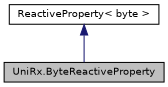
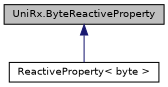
  digraph {
    node [color=black fontname=Helvetica fontsize=10 shape=record style=filled]
    n1 [fillcolor=grey75 fontcolor=black height=0.2 label="UniRx.ByteReactiveProperty" width=0.4]
    n2 [fillcolor=white height=0.2 label="ReactiveProperty\< byte \>" width=0.4]
-   n2 -> n1 [color=midnightblue dir=back fontname=Helvetica fontsize=10 labelfontname=Helvetica labelfontsize=10 style=solid]
+   n1 -> n2 [color=midnightblue dir=back fontname=Helvetica fontsize=10 labelfontname=Helvetica labelfontsize=10 style=solid]
  }
